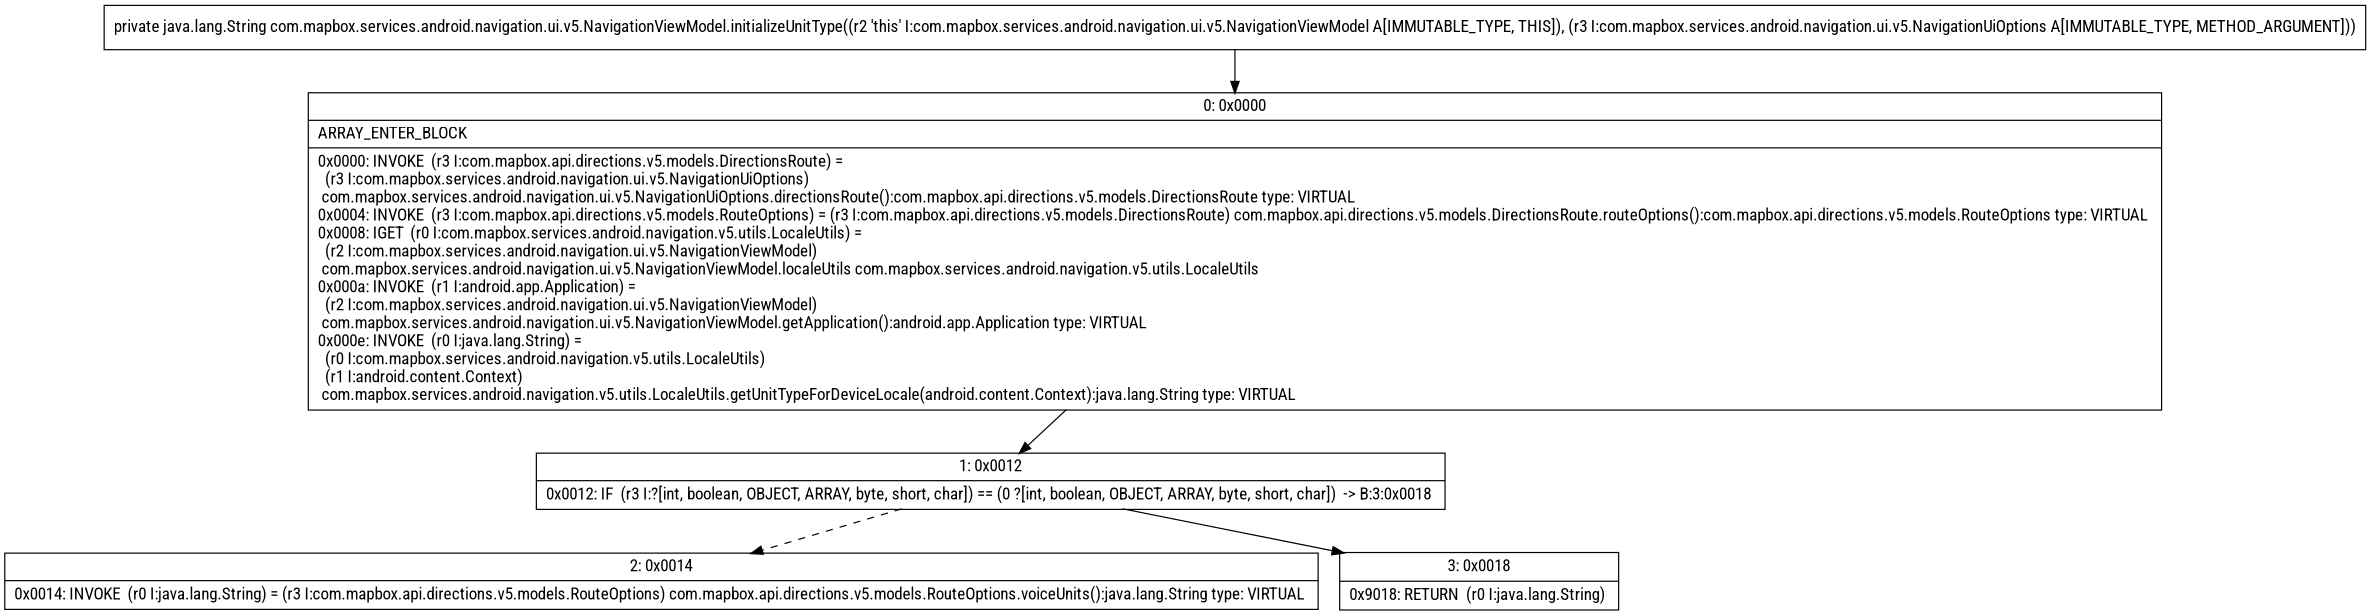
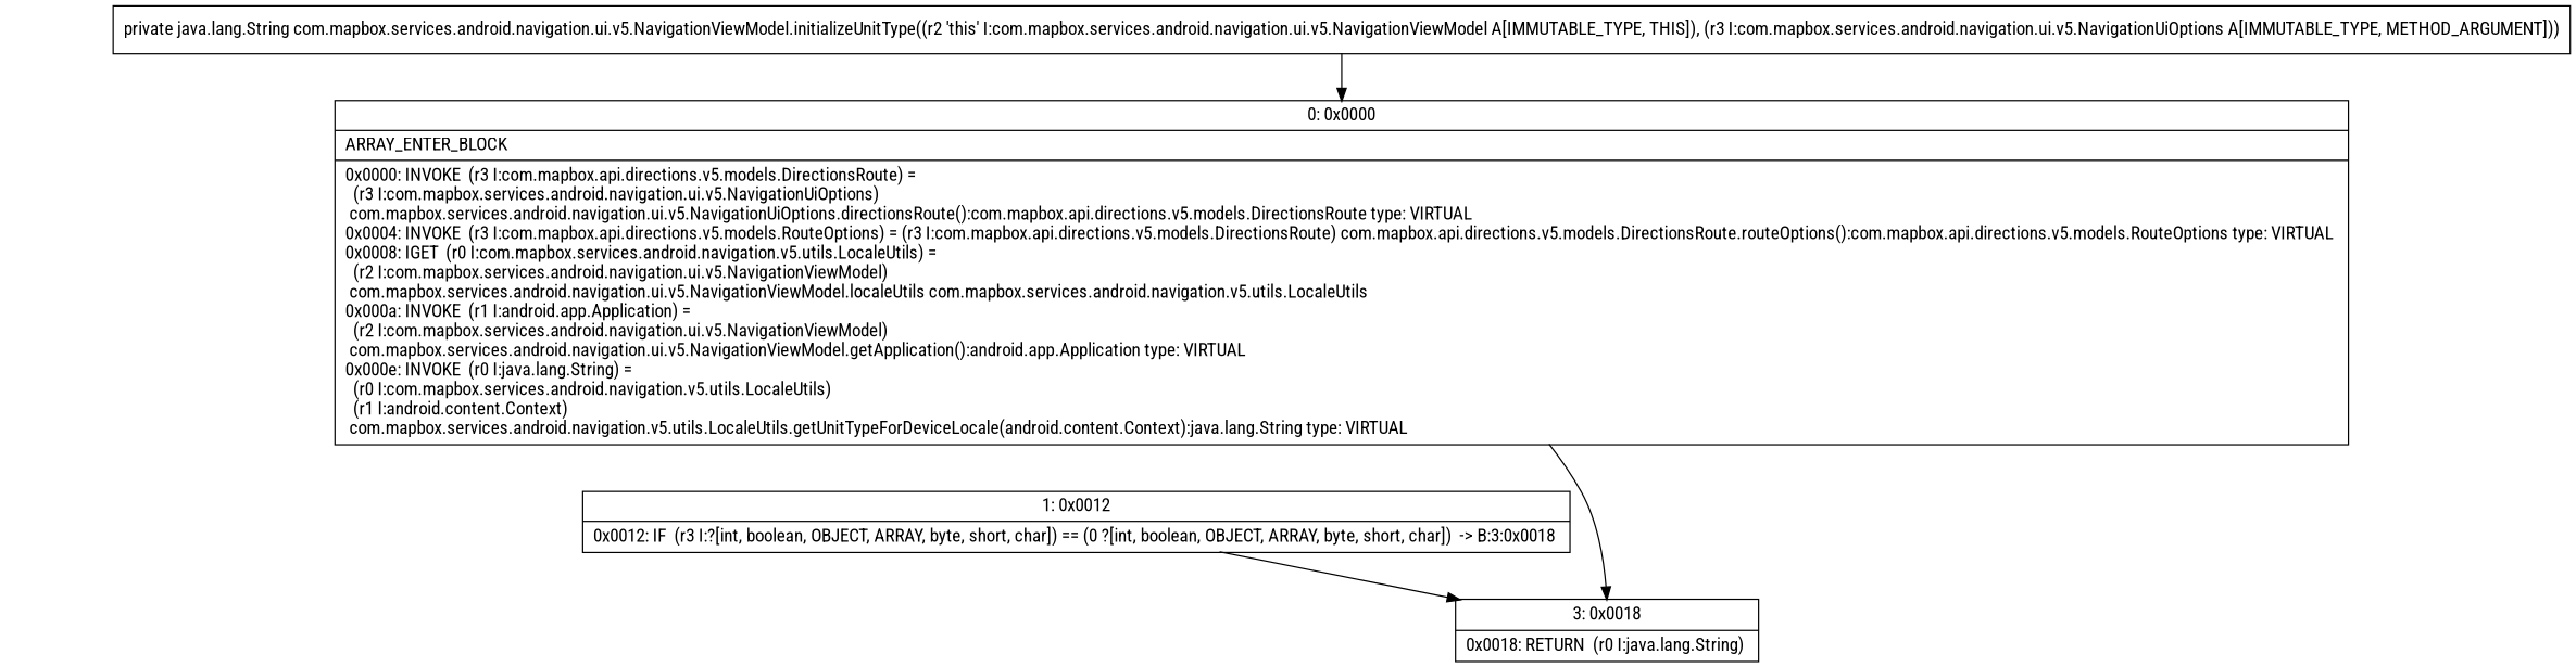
  digraph {
    fontname="Roboto Condensed"
    node [fontname="Roboto Condensed" shape=record]
    edge [fontname="Roboto Condensed"]
    n1 [label="{0\:\ 0x0000|ARRAY_ENTER_BLOCK\l|0x0000: INVOKE  (r3 I:com.mapbox.api.directions.v5.models.DirectionsRoute) = \l  (r3 I:com.mapbox.services.android.navigation.ui.v5.NavigationUiOptions)\l com.mapbox.services.android.navigation.ui.v5.NavigationUiOptions.directionsRoute():com.mapbox.api.directions.v5.models.DirectionsRoute type: VIRTUAL \l0x0004: INVOKE  (r3 I:com.mapbox.api.directions.v5.models.RouteOptions) = (r3 I:com.mapbox.api.directions.v5.models.DirectionsRoute) com.mapbox.api.directions.v5.models.DirectionsRoute.routeOptions():com.mapbox.api.directions.v5.models.RouteOptions type: VIRTUAL \l0x0008: IGET  (r0 I:com.mapbox.services.android.navigation.v5.utils.LocaleUtils) = \l  (r2 I:com.mapbox.services.android.navigation.ui.v5.NavigationViewModel)\l com.mapbox.services.android.navigation.ui.v5.NavigationViewModel.localeUtils com.mapbox.services.android.navigation.v5.utils.LocaleUtils \l0x000a: INVOKE  (r1 I:android.app.Application) = \l  (r2 I:com.mapbox.services.android.navigation.ui.v5.NavigationViewModel)\l com.mapbox.services.android.navigation.ui.v5.NavigationViewModel.getApplication():android.app.Application type: VIRTUAL \l0x000e: INVOKE  (r0 I:java.lang.String) = \l  (r0 I:com.mapbox.services.android.navigation.v5.utils.LocaleUtils)\l  (r1 I:android.content.Context)\l com.mapbox.services.android.navigation.v5.utils.LocaleUtils.getUnitTypeForDeviceLocale(android.content.Context):java.lang.String type: VIRTUAL \l}"]
    n2 [label="{1\:\ 0x0012|0x0012: IF  (r3 I:?[int, boolean, OBJECT, ARRAY, byte, short, char]) == (0 ?[int, boolean, OBJECT, ARRAY, byte, short, char])  \-\> B:3:0x0018 \l}"]
-   n3 [label="{2\:\ 0x0014|0x0014: INVOKE  (r0 I:java.lang.String) = (r3 I:com.mapbox.api.directions.v5.models.RouteOptions) com.mapbox.api.directions.v5.models.RouteOptions.voiceUnits():java.lang.String type: VIRTUAL \l}"]
-   n4 [label="{3\:\ 0x0018|0x9018: RETURN  (r0 I:java.lang.String) \l}"]
+   n4 [label="{3\:\ 0x0018|0x0018: RETURN  (r0 I:java.lang.String) \l}"]
    n5 [label="{private java.lang.String com.mapbox.services.android.navigation.ui.v5.NavigationViewModel.initializeUnitType((r2 'this' I:com.mapbox.services.android.navigation.ui.v5.NavigationViewModel A[IMMUTABLE_TYPE, THIS]), (r3 I:com.mapbox.services.android.navigation.ui.v5.NavigationUiOptions A[IMMUTABLE_TYPE, METHOD_ARGUMENT])) }"]
-   n1 -> n2
-   n2 -> n3 [style=dashed]
+   n1 -> n4
    n2 -> n4
    n5 -> n1
  }
